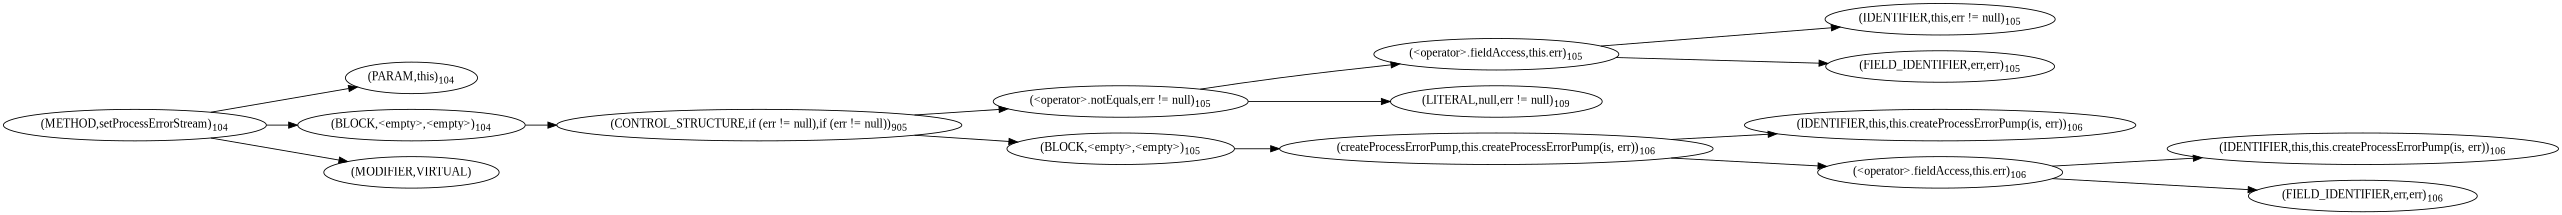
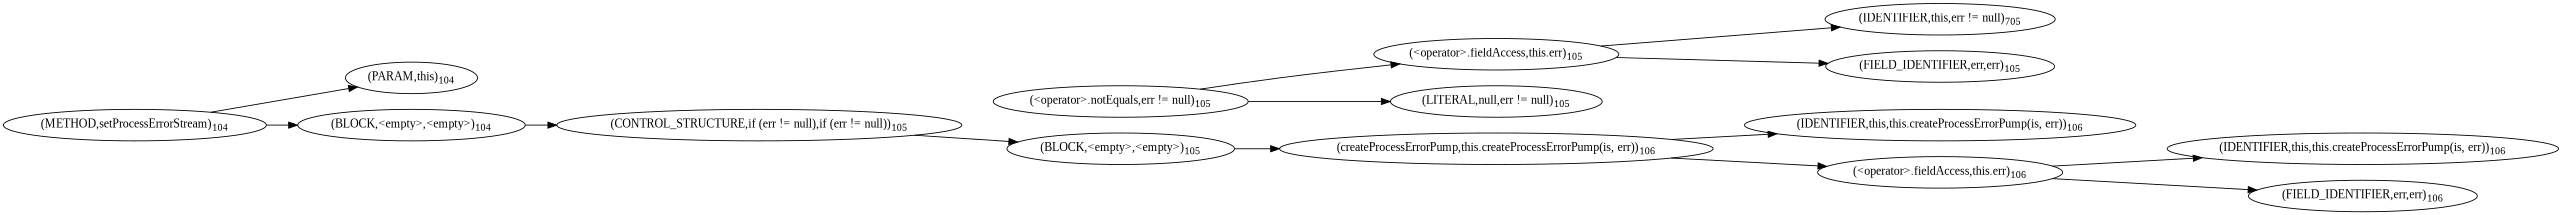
  digraph {
    fontname="Liberation Serif"
    rankdir=LR
    node [fontname="Liberation Serif"]
    edge [fontname="Liberation Serif"]
    n1 [label=<(METHOD,setProcessErrorStream)<SUB>104</SUB>>]
    n2 [label=<(PARAM,this)<SUB>104</SUB>>]
    n3 [label=<(BLOCK,&lt;empty&gt;,&lt;empty&gt;)<SUB>104</SUB>>]
-   n4 [label=<(MODIFIER,VIRTUAL)>]
-   n5 [label=<(CONTROL_STRUCTURE,if (err != null),if (err != null))<SUB>905</SUB>>]
+   n5 [label=<(CONTROL_STRUCTURE,if (err != null),if (err != null))<SUB>105</SUB>>]
    n6 [label=<(&lt;operator&gt;.notEquals,err != null)<SUB>105</SUB>>]
    n7 [label=<(BLOCK,&lt;empty&gt;,&lt;empty&gt;)<SUB>105</SUB>>]
    n8 [label=<(&lt;operator&gt;.fieldAccess,this.err)<SUB>105</SUB>>]
-   n9 [label=<(LITERAL,null,err != null)<SUB>109</SUB>>]
+   n9 [label=<(LITERAL,null,err != null)<SUB>105</SUB>>]
    n10 [label=<(createProcessErrorPump,this.createProcessErrorPump(is, err))<SUB>106</SUB>>]
-   n11 [label=<(IDENTIFIER,this,err != null)<SUB>105</SUB>>]
+   n11 [label=<(IDENTIFIER,this,err != null)<SUB>705</SUB>>]
    n12 [label=<(FIELD_IDENTIFIER,err,err)<SUB>105</SUB>>]
    n13 [label=<(IDENTIFIER,this,this.createProcessErrorPump(is, err))<SUB>106</SUB>>]
    n14 [label=<(&lt;operator&gt;.fieldAccess,this.err)<SUB>106</SUB>>]
    n15 [label=<(IDENTIFIER,this,this.createProcessErrorPump(is, err))<SUB>106</SUB>>]
    n16 [label=<(FIELD_IDENTIFIER,err,err)<SUB>106</SUB>>]
    n1 -> n2
    n1 -> n3
-   n1 -> n4
    n3 -> n5
-   n5 -> n6
    n5 -> n7
    n6 -> n8
    n6 -> n9
    n7 -> n10
    n8 -> n11
    n8 -> n12
    n10 -> n13
    n10 -> n14
    n14 -> n15
    n14 -> n16
  }
